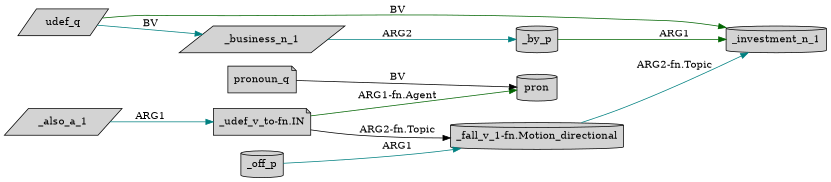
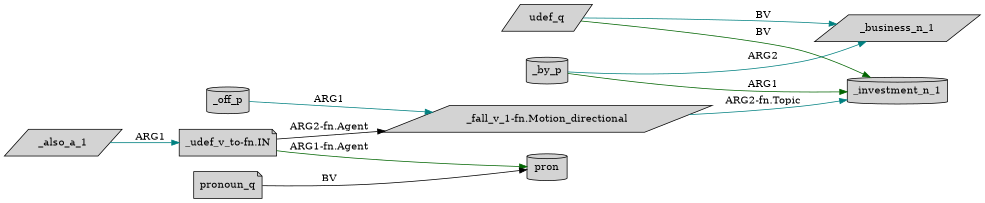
  digraph {
    rankdir=LR
    node [shape=cylinder style=filled]
    edge [color=teal]
    _investment_n_1
    udef_q [shape=parallelogram]
    _business_n_1 [shape=parallelogram]
    n4 [label="_udef_v_to-fn.IN" shape=note]
    _also_a_1 [shape=parallelogram]
-   "_fall_v_1-fn.Motion_directional"
+   "_fall_v_1-fn.Motion_directional" [shape=parallelogram]
    pron
    _by_p
    _off_p
    pronoun_q [shape=note]
    udef_q -> _investment_n_1 [color=darkgreen label=BV]
    udef_q -> _business_n_1 [label=BV]
-   n4 -> "_fall_v_1-fn.Motion_directional" [color=black label="ARG2-fn.Topic"]
+   n4 -> "_fall_v_1-fn.Motion_directional" [color=black label="ARG2-fn.Agent"]
    n4 -> pron [color=darkgreen label="ARG1-fn.Agent"]
    _also_a_1 -> n4 [label=ARG1]
    "_fall_v_1-fn.Motion_directional" -> _investment_n_1 [label="ARG2-fn.Topic"]
    _by_p -> _investment_n_1 [color=darkgreen label=ARG1]
-   _business_n_1 -> _by_p [label=ARG2]
+   _by_p -> _business_n_1 [label=ARG2]
    _off_p -> "_fall_v_1-fn.Motion_directional" [label=ARG1]
    pronoun_q -> pron [color=black label=BV]
  }
